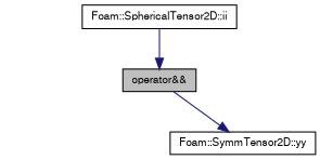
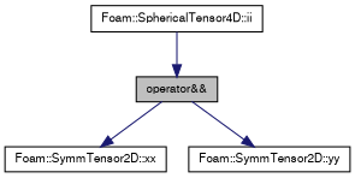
  digraph {
    rankdir=TB
    node [color=black fontname=FreeSans fontsize=10 shape=record]
    edge [color=midnightblue fontname=FreeSans fontsize=10 labelfontname=FreeSans labelfontsize=10 style=solid]
    n1 [fillcolor=grey75 fontcolor=black height=0.2 label="operator&&" style=filled width=0.4]
+   n2 [height=0.2 label="Foam::SymmTensor2D::xx" width=0.4]
    n3 [height=0.2 label="Foam::SymmTensor2D::yy" width=0.4]
-   n4 [height=0.2 label="Foam::SphericalTensor2D::ii" width=0.4]
+   n4 [height=0.2 label="Foam::SphericalTensor4D::ii" width=0.4]
+   n1 -> n2
    n1 -> n3
    n4 -> n1
  }
